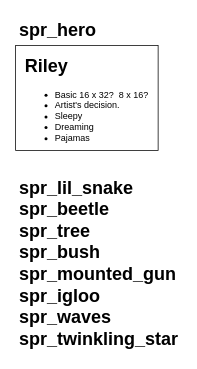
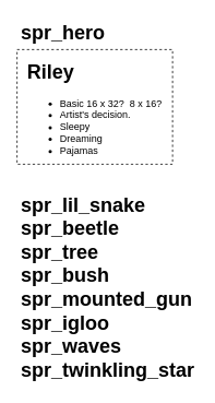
  <mxCell id="0" />
  <mxCell id="1" parent="0" />
  <mxCell id="2" value="&lt;h1&gt;spr_hero&lt;/h1&gt;" style="text;html=1;strokeColor=none;fillColor=none;spacing=5;spacingTop=-20;whiteSpace=wrap;overflow=hidden;rounded=0;" vertex="1" parent="1"><mxGeometry x="20" y="20" width="150" height="40" as="geometry" /></mxCell>
- <mxCell id="3" value="&lt;h1 style=&quot;text-align: left ; white-space: normal&quot;&gt;Riley&lt;/h1&gt;&lt;p style=&quot;text-align: left ; white-space: normal&quot;&gt;&lt;/p&gt;&lt;ul style=&quot;text-align: left ; white-space: normal&quot;&gt;&lt;li&gt;Basic 16 x 32?&amp;nbsp; 8 x 16?&lt;/li&gt;&lt;li&gt;Artist's decision.&lt;/li&gt;&lt;li&gt;Sleepy&lt;/li&gt;&lt;li&gt;Dreaming&lt;/li&gt;&lt;li&gt;Pajamas&lt;/li&gt;&lt;/ul&gt;" style="rounded=0;whiteSpace=wrap;html=1;" vertex="1" parent="1"><mxGeometry x="20" y="60" width="190" height="140" as="geometry" /></mxCell>
+ <mxCell id="3" value="&lt;h1 style=&quot;text-align: left ; white-space: normal&quot;&gt;Riley&lt;/h1&gt;&lt;p style=&quot;text-align: left ; white-space: normal&quot;&gt;&lt;/p&gt;&lt;ul style=&quot;text-align: left ; white-space: normal&quot;&gt;&lt;li&gt;Basic 16 x 32?&amp;nbsp; 8 x 16?&lt;/li&gt;&lt;li&gt;Artist's decision.&lt;/li&gt;&lt;li&gt;Sleepy&lt;/li&gt;&lt;li&gt;Dreaming&lt;/li&gt;&lt;li&gt;Pajamas&lt;/li&gt;&lt;/ul&gt;" style="rounded=0;whiteSpace=wrap;html=1;dashed=1;" vertex="1" parent="1"><mxGeometry x="20" y="60" width="190" height="140" as="geometry" /></mxCell>
  <mxCell id="4" value="&lt;h1&gt;spr_lil_snake&lt;br&gt;spr_beetle&lt;br&gt;spr_tree&lt;br&gt;spr_bush&lt;br&gt;spr_mounted_gun&lt;br&gt;spr_igloo&lt;br&gt;spr_waves&lt;br&gt;spr_twinkling_star&lt;/h1&gt;" style="text;html=1;strokeColor=none;fillColor=none;spacing=5;spacingTop=-20;whiteSpace=wrap;overflow=hidden;rounded=0;" vertex="1" parent="1"><mxGeometry x="20" y="230" width="220" height="240" as="geometry" /></mxCell>
